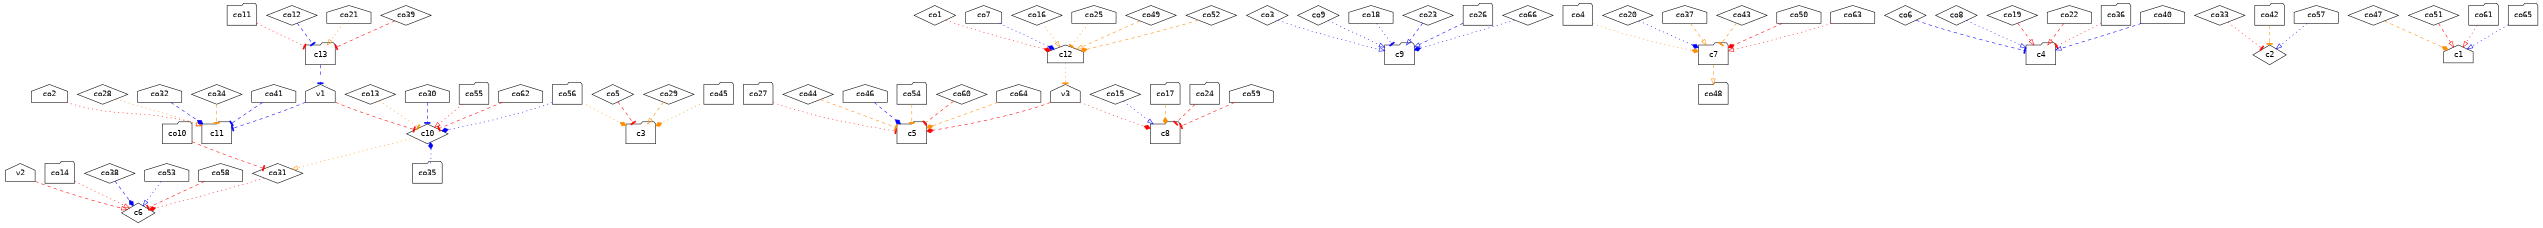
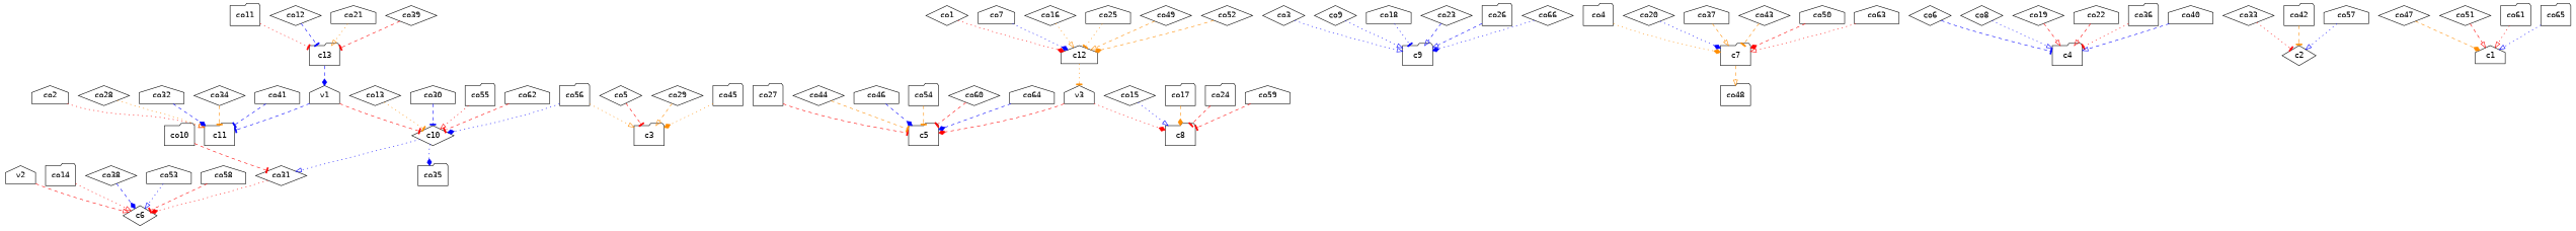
  strict digraph {
    fontname="DejaVu Sans Mono"
    node [fontname="DejaVu Sans Mono" shape=diamond]
    edge [arrowhead=onormal color=red fontname="DejaVu Sans Mono" style=dashed weight=1]
    c10
    co31
    c6
    c12 [shape=house]
    v3 [shape=house]
    c5 [shape=folder]
    c8 [shape=folder]
    c13 [shape=folder]
    v1 [shape=house]
    c11 [shape=folder]
    v2 [shape=house]
    co1
    co2 [shape=house]
    c9 [shape=folder]
    co3
    co4 [shape=folder]
    c7 [shape=folder]
    co48 [shape=folder]
    c3 [shape=folder]
    co5
    c4 [shape=folder]
    co6
    co7 [shape=house]
    co8
    co9
    co10 [shape=folder]
    co11 [shape=folder]
    co12
    co13
    co14 [shape=folder]
    co15
    co16
    co17 [shape=folder]
    co18 [shape=house]
    co19
    co20
    co21 [shape=house]
    co22 [shape=house]
    co23
    co24 [shape=folder]
    co25 [shape=house]
    co26 [shape=folder]
    co27 [shape=folder]
    co28
    co29
    co30 [shape=house]
    co32 [shape=house]
    co33
    c2
    co34
    co35 [shape=folder]
    co36 [shape=folder]
    co37 [shape=house]
    co38
    co39
    co40 [shape=house]
    co41 [shape=house]
    co42 [shape=folder]
    co43
    co44
    co45 [shape=folder]
    co46 [shape=house]
    c1 [shape=house]
    co47
    co49
    co50 [shape=house]
    co51
    co52
    co53 [shape=house]
    co54 [shape=folder]
    co55 [shape=folder]
    co56 [shape=folder]
    co57 [shape=house]
    co58 [shape=house]
    co59 [shape=house]
    co60
    co61 [shape=folder]
    co62 [shape=house]
    co63 [shape=house]
    co64 [shape=house]
    co65 [shape=folder]
    co66
-   c10 -> co31 [color=darkorange style=dotted]
+   c10 -> co31 [color=blue style=dotted]
    co31 -> c6 [arrowhead=diamond style=dotted]
    c12 -> v3 [arrowhead=tee color=darkorange style=dotted]
    v3 -> c5 [arrowhead=diamond]
    v3 -> c8 [arrowhead=diamond style=dotted]
-   c13 -> v1 [arrowhead=tee color=blue]
+   c13 -> v1 [arrowhead=diamond color=blue]
    v1 -> c10 [arrowhead=tee]
    v1 -> c11 [arrowhead=tee color=blue]
    v2 -> c6
    co1 -> c12 [arrowhead=diamond style=dotted]
    co2 -> c11 [style=dotted]
    co3 -> c9 [color=blue style=dotted]
    co4 -> c7 [arrowhead=diamond color=darkorange style=dotted]
    c7 -> co48 [color=darkorange]
    co5 -> c3 [arrowhead=tee]
    co6 -> c4 [arrowhead=tee color=blue]
    co7 -> c12 [arrowhead=diamond color=blue style=dotted]
    co8 -> c4 [color=blue style=dotted]
    co9 -> c9 [color=blue style=dotted]
    co10 -> co31 [arrowhead=tee]
    co11 -> c13 [arrowhead=tee style=dotted]
    co12 -> c13 [arrowhead=tee color=blue]
    co13 -> c10 [arrowhead=tee color=darkorange style=dotted]
    co14 -> c6 [style=dotted]
    co15 -> c8 [color=blue style=dotted]
    co16 -> c12 [color=darkorange style=dotted]
    co17 -> c8 [arrowhead=diamond color=darkorange]
    co18 -> c9 [arrowhead=tee color=blue style=dotted]
    co19 -> c4
    co20 -> c7 [arrowhead=diamond color=blue style=dotted]
    co21 -> c13 [color=darkorange style=dotted]
    co22 -> c4
    co23 -> c9 [color=blue]
    co24 -> c8 [arrowhead=tee]
    co25 -> c12 [arrowhead=tee color=darkorange style=dotted]
    co26 -> c9 [color=blue]
-   co27 -> c5 [arrowhead=tee style=dotted]
+   co27 -> c5 [arrowhead=tee]
    co28 -> c11 [color=darkorange style=dotted]
    co29 -> c3 [color=darkorange]
    co30 -> c10 [arrowhead=tee color=blue]
    co32 -> c11 [arrowhead=diamond color=blue]
    co33 -> c2 [arrowhead=tee style=dotted]
    co34 -> c11 [arrowhead=tee color=darkorange]
-   co35 -> c10 [arrowhead=diamond color=blue style=dotted]
+   c10 -> co35 [arrowhead=diamond color=blue style=dotted]
    co36 -> c4 [arrowhead=tee style=dotted]
    co37 -> c7 [color=darkorange]
    co38 -> c6 [arrowhead=diamond color=blue]
    co39 -> c13 [arrowhead=tee]
    co40 -> c4 [color=blue]
    co41 -> c11 [arrowhead=tee color=blue]
    co42 -> c2 [arrowhead=tee color=darkorange]
    co43 -> c7 [arrowhead=tee color=darkorange]
    co44 -> c5 [arrowhead=tee color=darkorange]
    co45 -> c3 [arrowhead=diamond color=darkorange style=dotted]
    co46 -> c5 [arrowhead=diamond color=blue]
    co47 -> c1 [arrowhead=diamond color=darkorange]
    co49 -> c12 [color=darkorange]
    co50 -> c7 [arrowhead=diamond]
    co51 -> c1
    co52 -> c12 [arrowhead=diamond color=darkorange]
    co53 -> c6 [color=blue style=dotted]
    co54 -> c5 [arrowhead=tee color=darkorange]
    co55 -> c10 [style=dotted]
    co56 -> c10 [arrowhead=diamond color=blue style=dotted]
-   co56 -> c3 [arrowhead=diamond color=darkorange style=dotted]
+   co56 -> c3 [color=darkorange style=dotted]
    co57 -> c2 [color=blue style=dotted]
    co58 -> c6 [arrowhead=tee]
    co59 -> c8 [arrowhead=tee]
    co60 -> c5 [arrowhead=tee]
    co61 -> c1 [style=dotted]
    co62 -> c10 [arrowhead=tee]
    co63 -> c7 [style=dotted]
-   co64 -> c5 [arrowhead=diamond color=darkorange]
+   co64 -> c5 [arrowhead=diamond color=blue]
    co65 -> c1 [color=blue style=dotted]
    co66 -> c9 [arrowhead=diamond color=blue style=dotted]
  }
